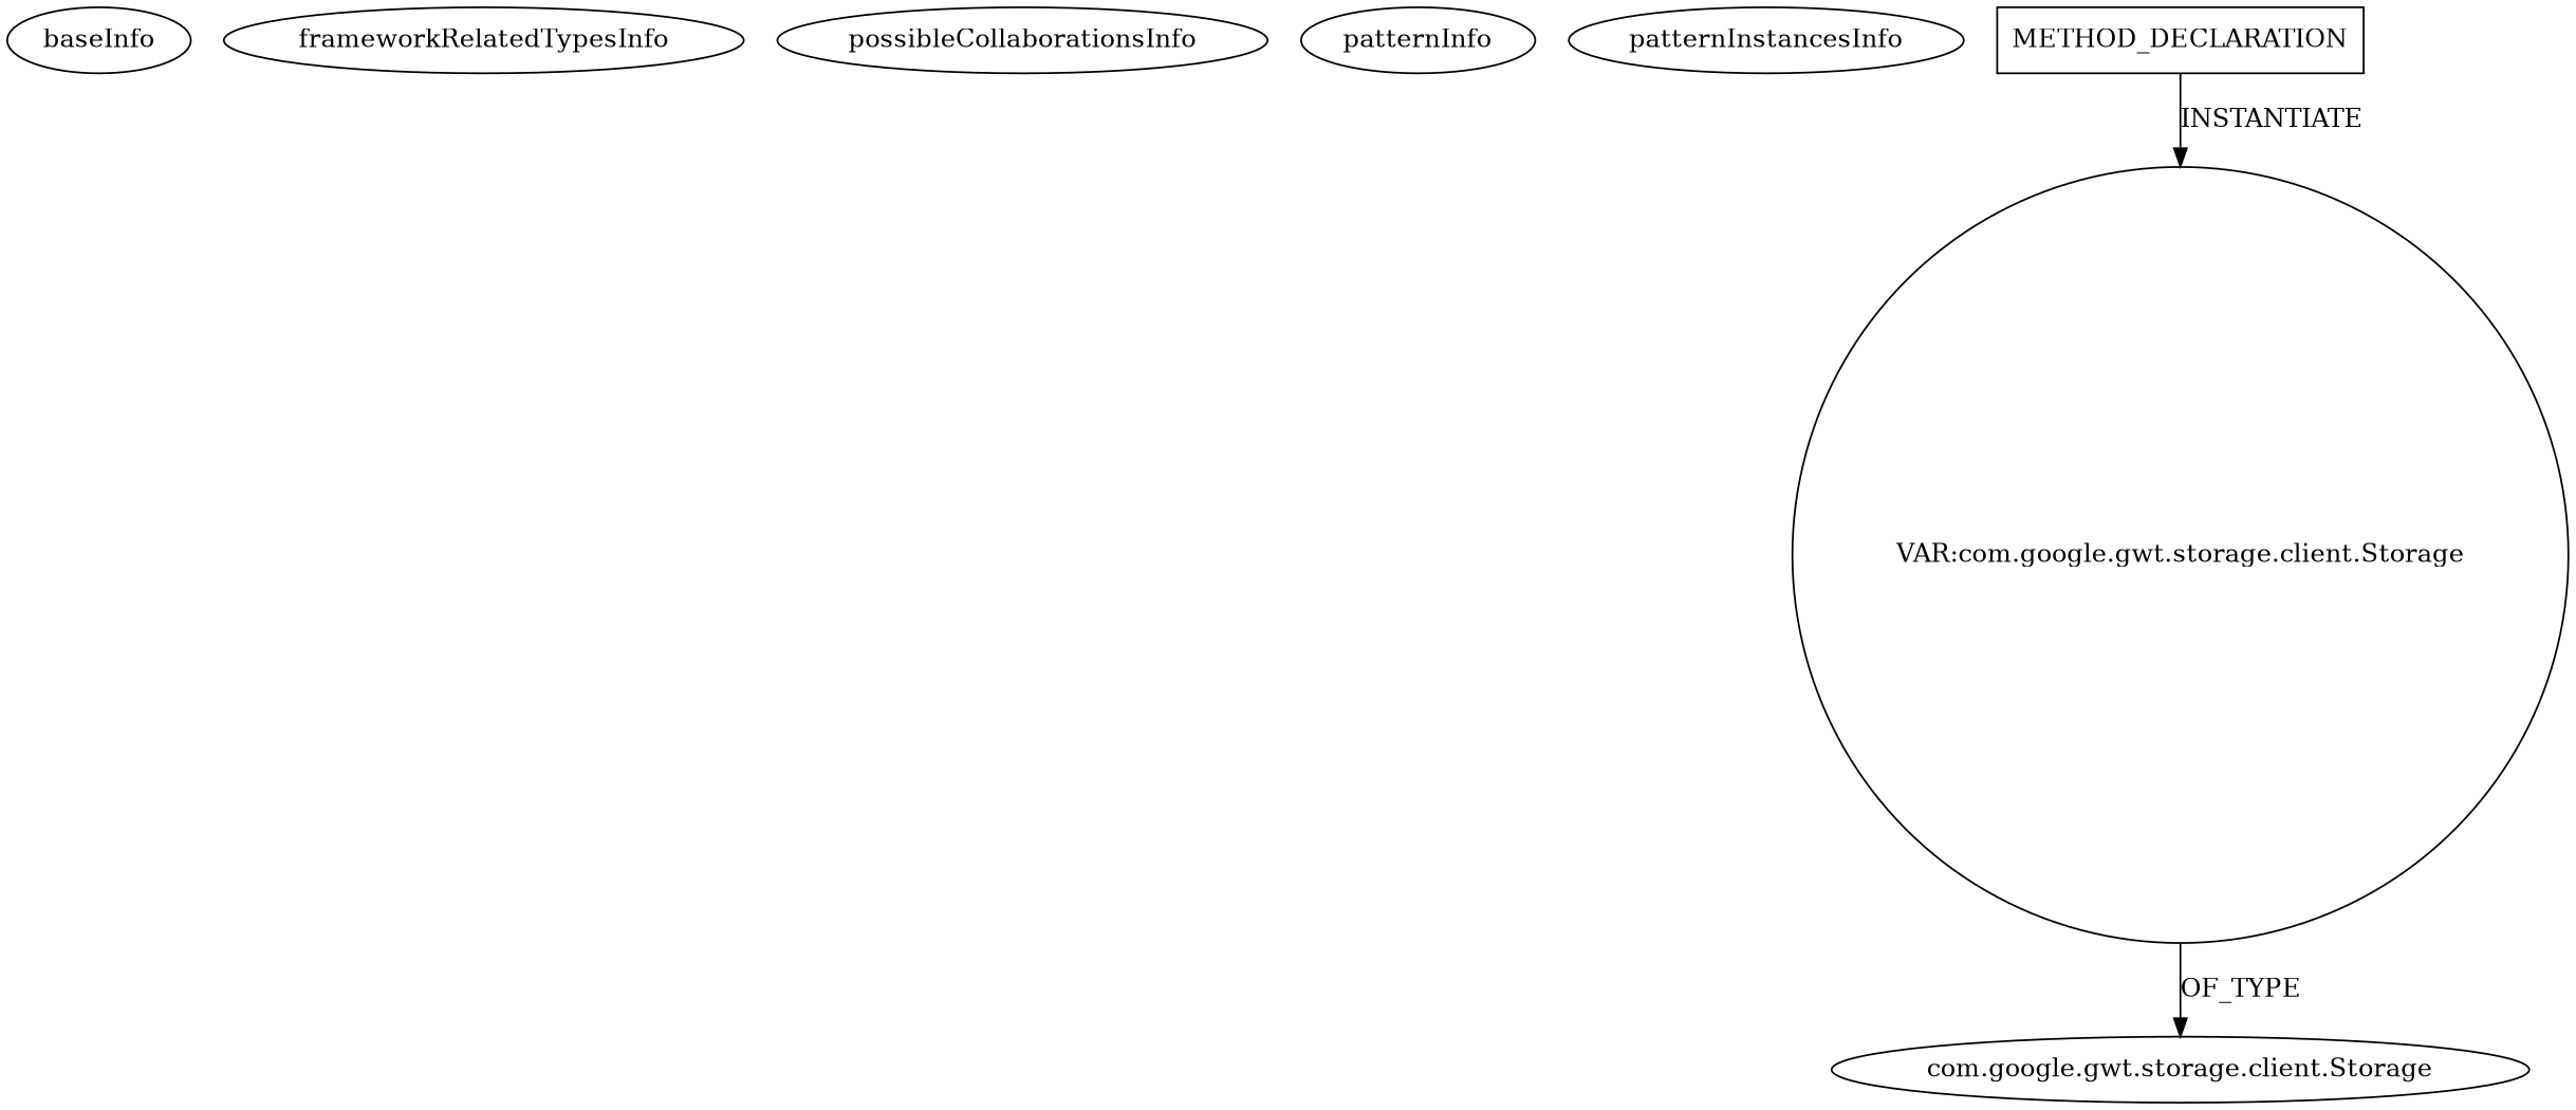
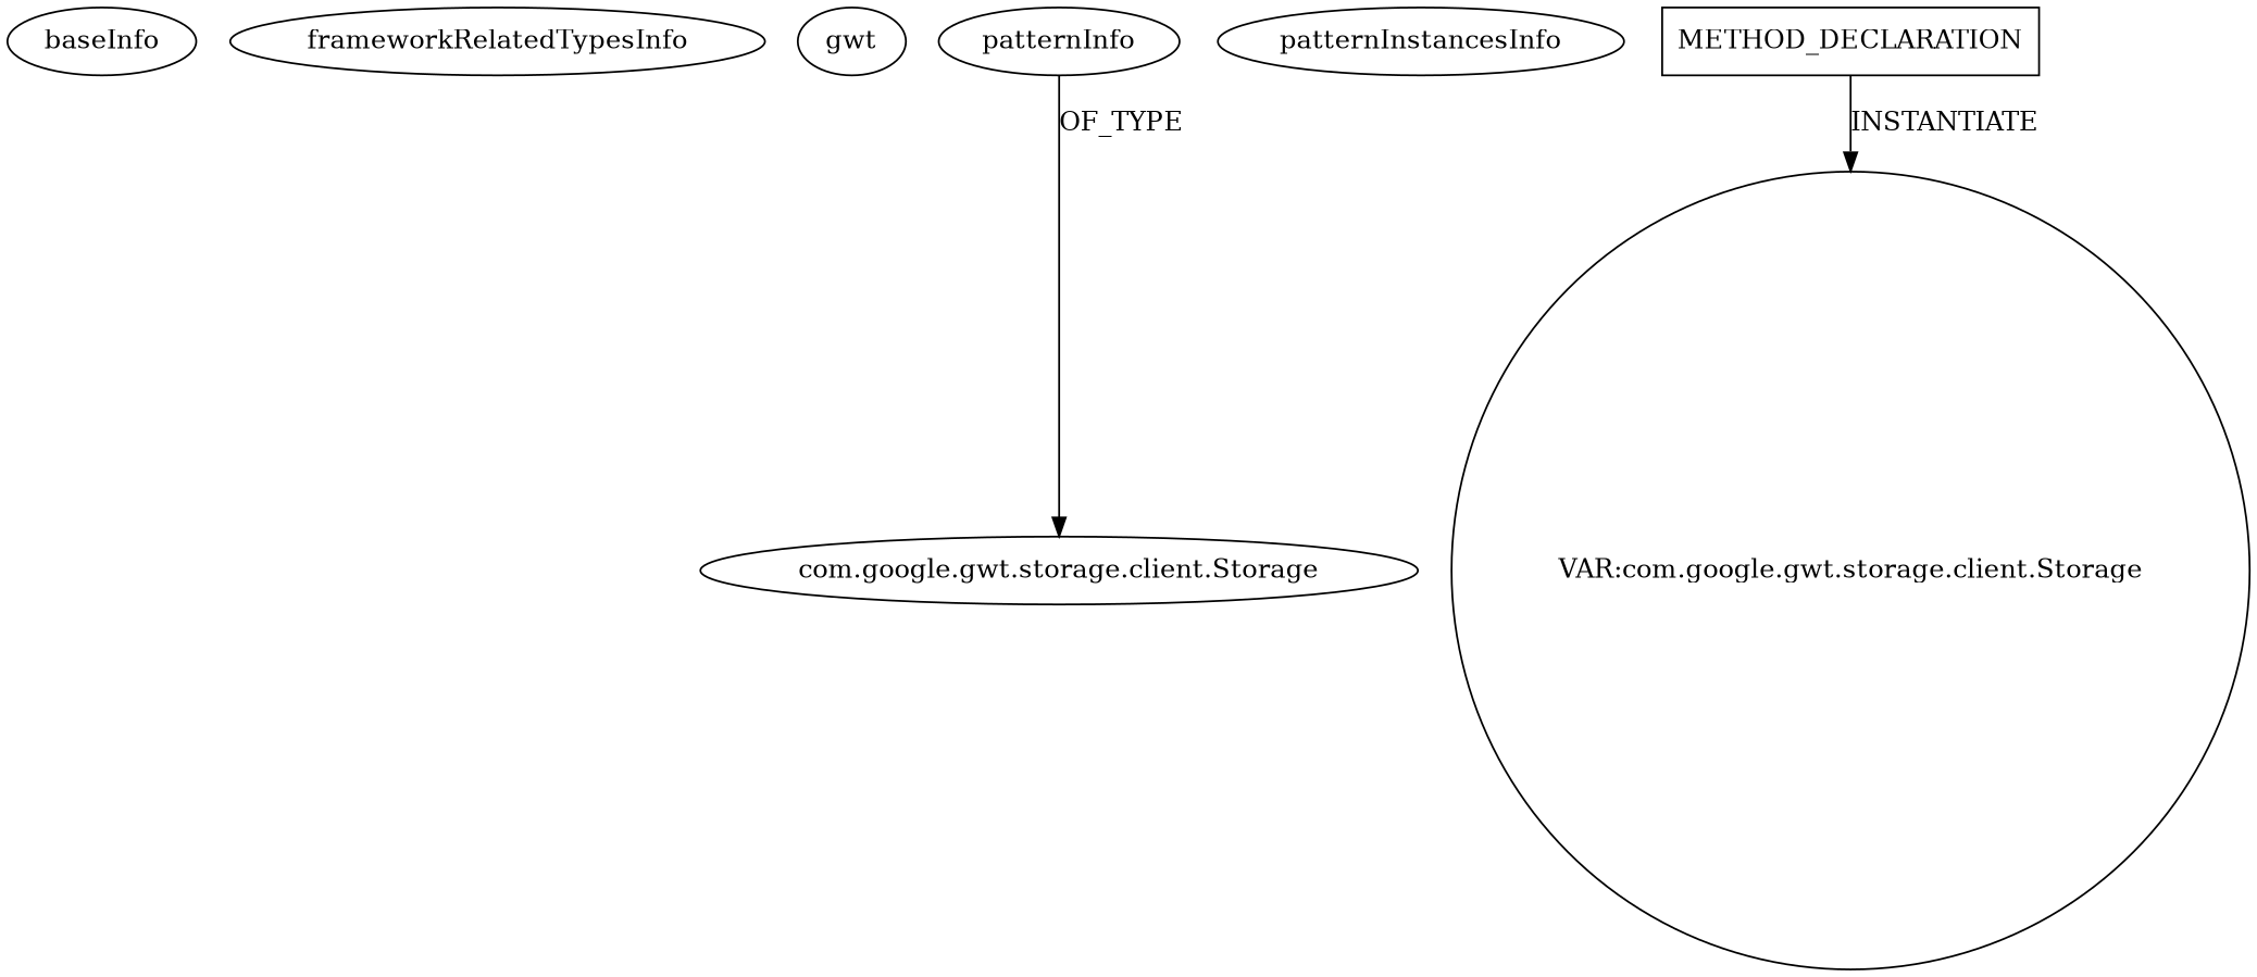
  digraph {
    baseInfo [category=pattern graphId=1694 isAnonymous=false possibleRelation=false]
    frameworkRelatedTypesInfo
-   possibleCollaborationsInfo
+   possibleCollaborationsInfo [label=gwt]
    patternInfo [frequency=2.0 patternRootClient=null]
    patternInstancesInfo [0="drweaver-gwt_garage_control~/drweaver-gwt_garage_control/gwt_garage_control-master/src/drweaver/garagecontrol/client/GarageControl.java~GarageControl~1287" 1="Cauac-GXTProject~/Cauac-GXTProject/GXTProject-master/src/main/java/gxtproject/client/Main.java~com.google.gwt.user.client.ui.Widget asWidget()~81"]
    n6 [isFrameworkType=false label="com.google.gwt.storage.client.Storage" vertexType=FRAMEWORK_CLASS_TYPE]
    n7 [isFrameworkType=false label="VAR:com.google.gwt.storage.client.Storage" shape=circle vertexType=VARIABLE_EXPRESION]
    n8 [isFrameworkType=false label=METHOD_DECLARATION shape=box vertexType=CLIENT_METHOD_DECLARATION]
-   n7 -> n6 [label=OF_TYPE]
+   patternInfo -> n6 [label=OF_TYPE]
    n8 -> n7 [label=INSTANTIATE]
  }
